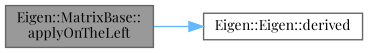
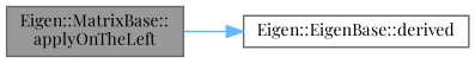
  digraph {
    rankdir=LR
    fontname="Playfair Display"
    node [fontname="Playfair Display" fontsize=10 shape=box style=filled]
    n1 [color=gray40 fillcolor=grey60 fontcolor=black height=0.2 label="Eigen::MatrixBase::\lapplyOnTheLeft" width=0.4]
-   n2 [color=grey40 fillcolor=white height=0.2 label="Eigen::Eigen::derived" width=0.4]
+   n2 [color=grey40 fillcolor=white height=0.2 label="Eigen::EigenBase::derived" width=0.4]
    n1 -> n2 [color=steelblue1 fontname="Playfair Display" fontsize=10 labelfontname=Helvetica labelfontsize=10 style=solid]
  }
